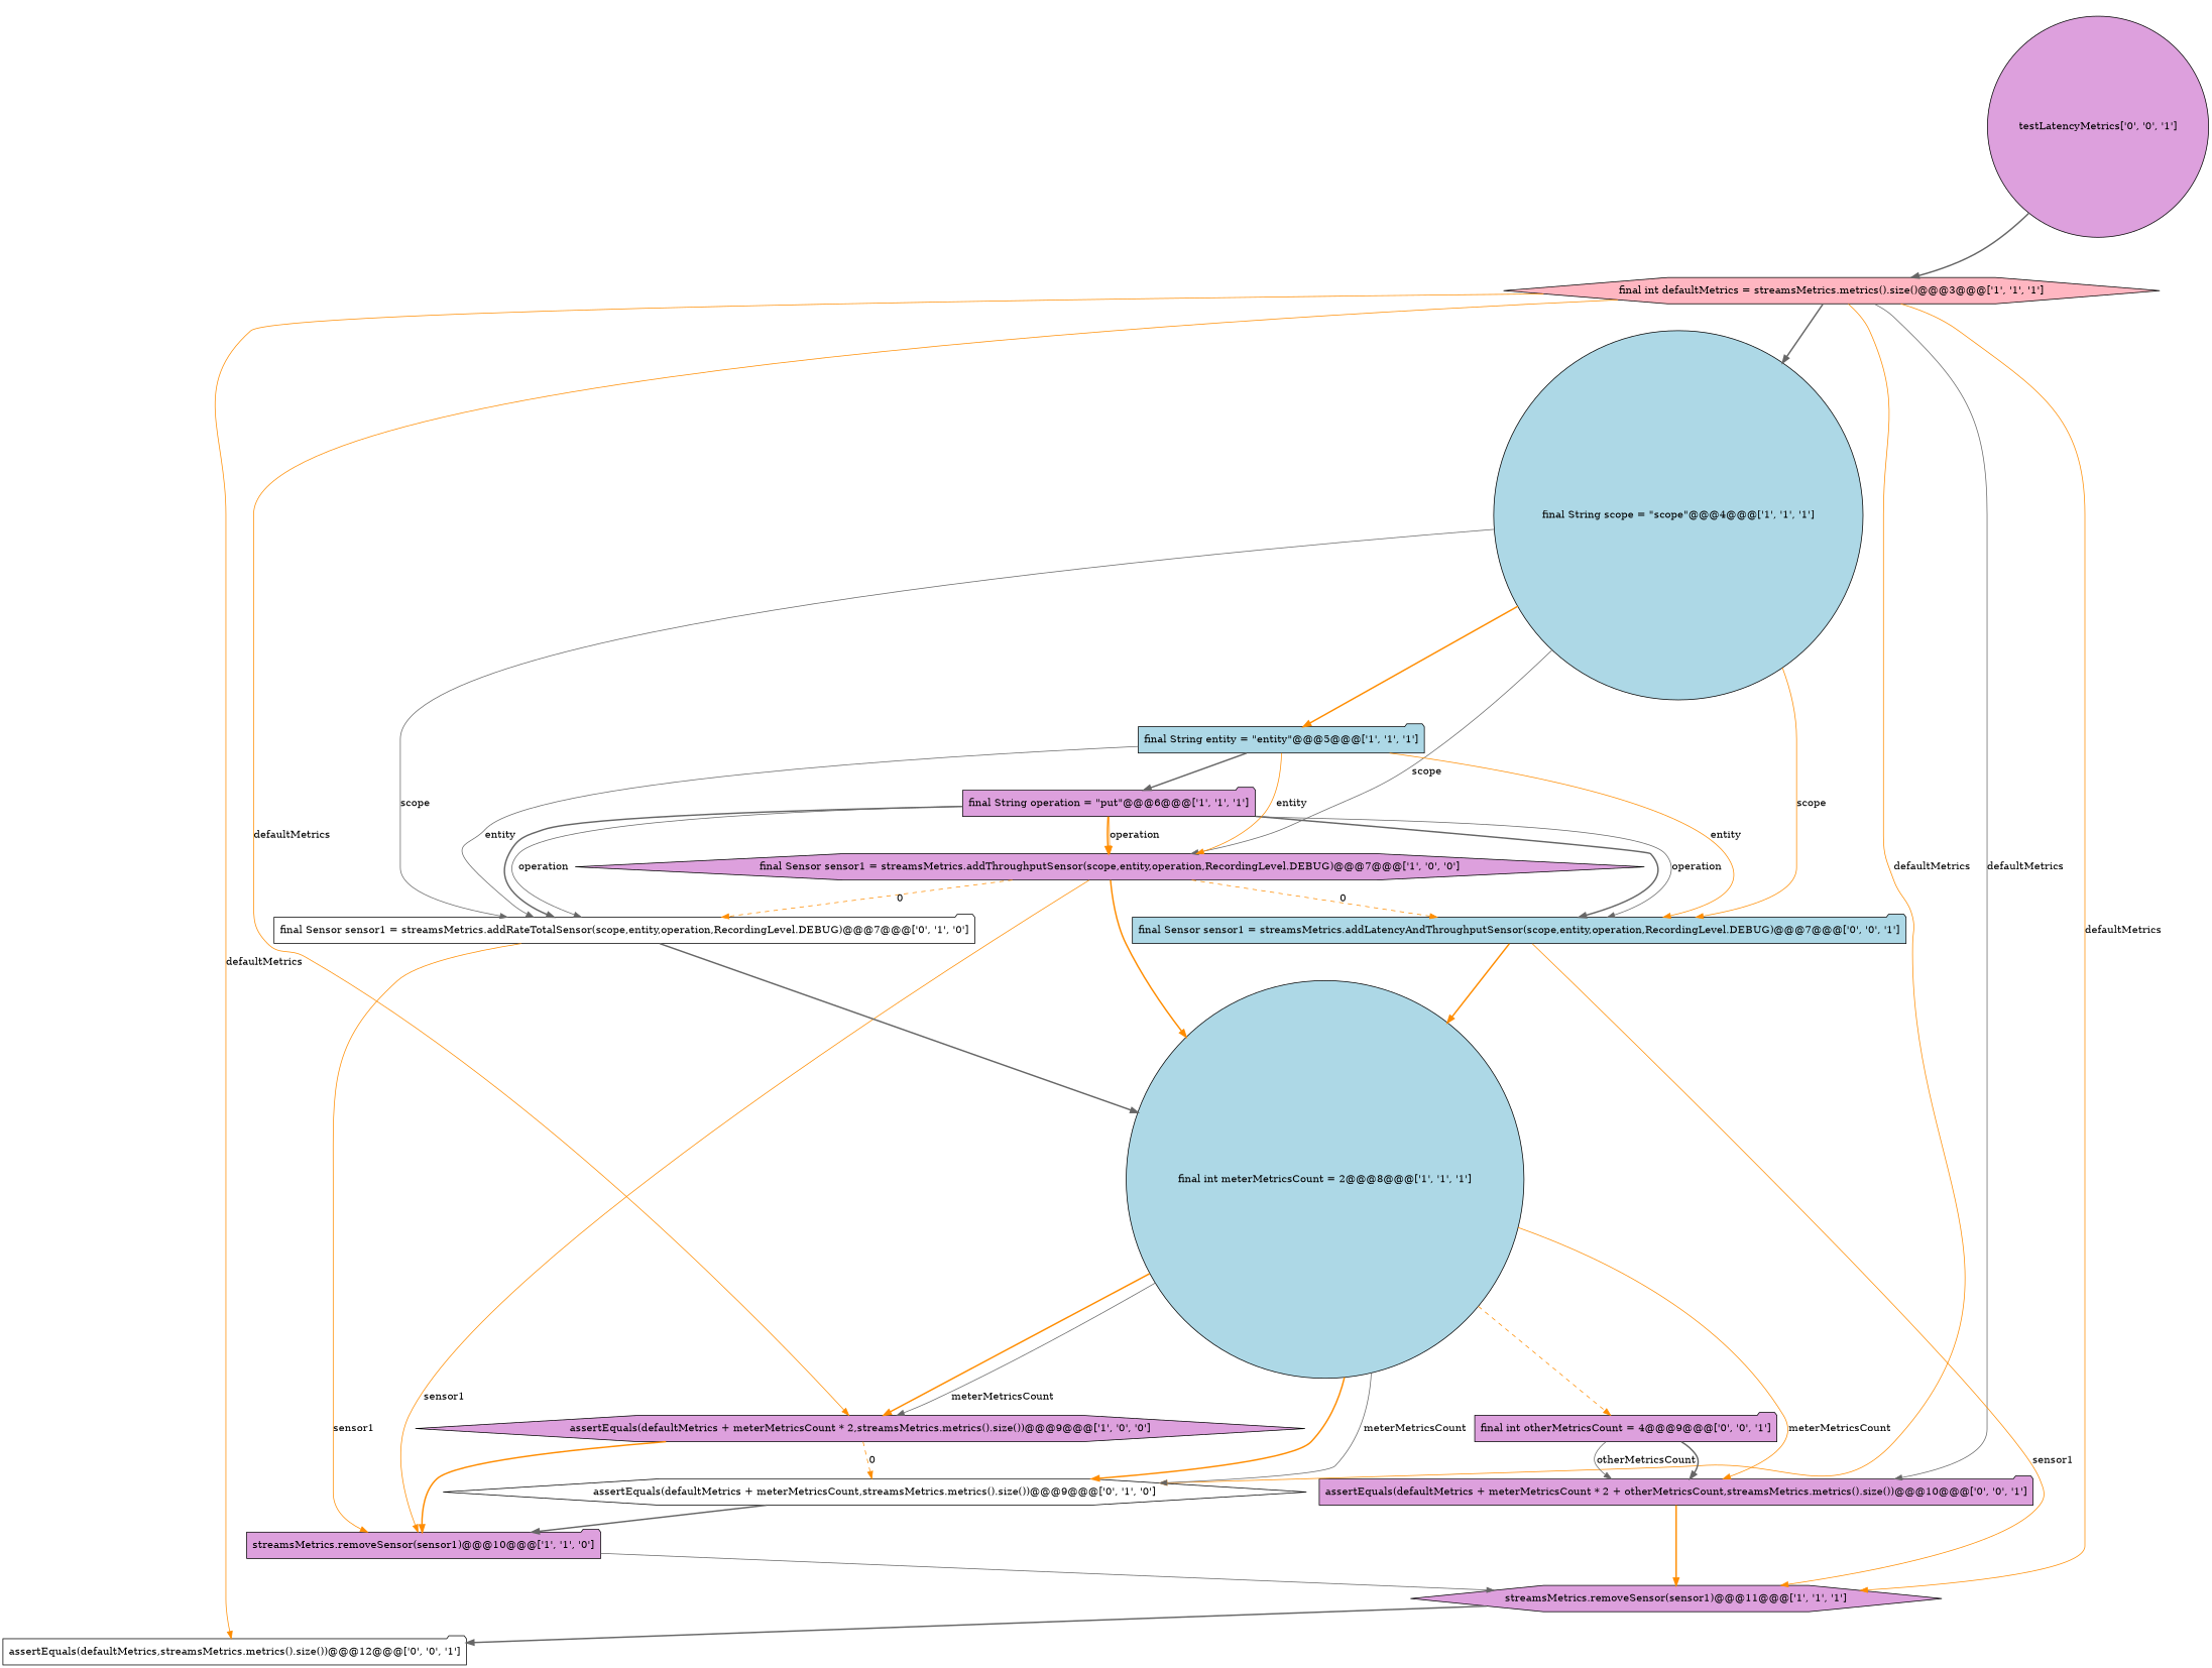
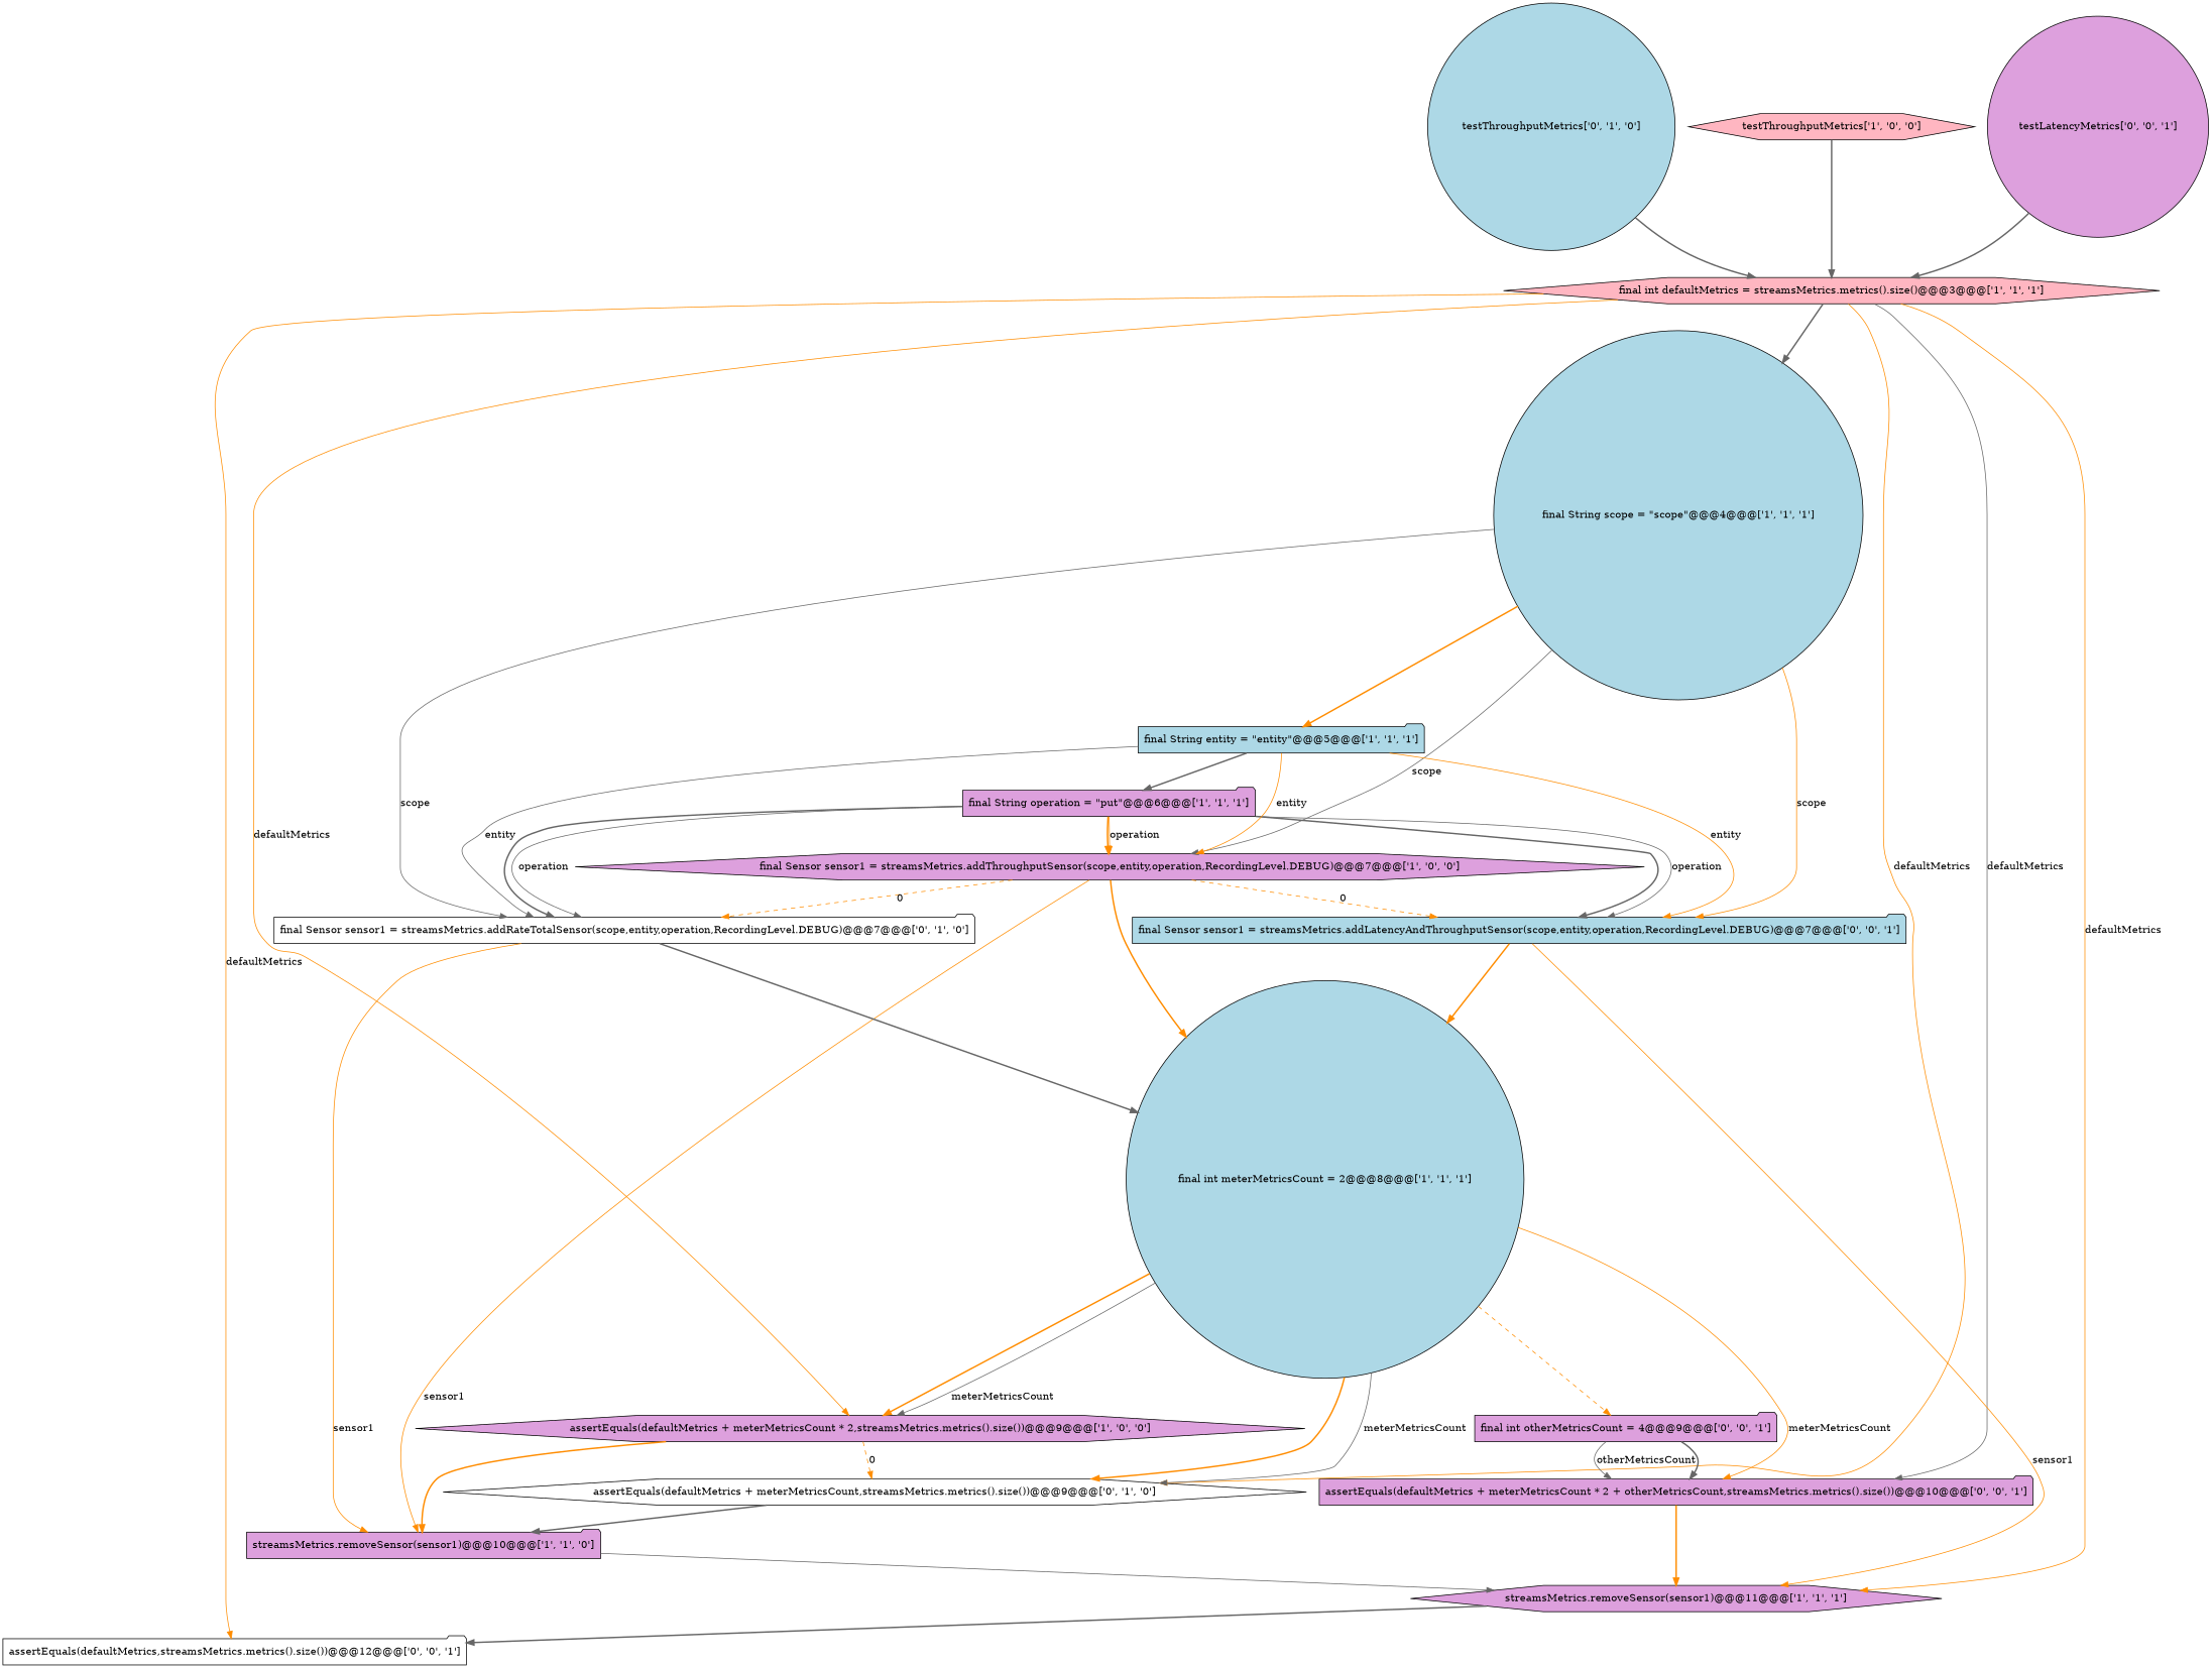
  digraph {
    node [fillcolor=plum shape=folder style=filled]
    edge [color=darkorange style=solid]
+   n1 [fillcolor=lightblue label="testThroughputMetrics['0', '1', '0']" shape=circle]
    n2 [fillcolor=lightpink label="final int defaultMetrics = streamsMetrics.metrics().size()@@@3@@@['1', '1', '1']" shape=hexagon]
    n3 [label="streamsMetrics.removeSensor(sensor1)@@@11@@@['1', '1', '1']" shape=hexagon]
    n4 [fillcolor=white label="assertEquals(defaultMetrics,streamsMetrics.metrics().size())@@@12@@@['0', '0', '1']"]
    n5 [label="assertEquals(defaultMetrics + meterMetricsCount * 2 + otherMetricsCount,streamsMetrics.metrics().size())@@@10@@@['0', '0', '1']"]
    n6 [fillcolor=lightblue label="final String scope = \"scope\"@@@4@@@['1', '1', '1']" shape=circle]
    n7 [fillcolor=white label="assertEquals(defaultMetrics + meterMetricsCount,streamsMetrics.metrics().size())@@@9@@@['0', '1', '0']" shape=hexagon]
    n8 [label="assertEquals(defaultMetrics + meterMetricsCount * 2,streamsMetrics.metrics().size())@@@9@@@['1', '0', '0']" shape=hexagon]
    n9 [label="final String operation = \"put\"@@@6@@@['1', '1', '1']"]
    n10 [label="final Sensor sensor1 = streamsMetrics.addThroughputSensor(scope,entity,operation,RecordingLevel.DEBUG)@@@7@@@['1', '0', '0']" shape=hexagon]
    n11 [fillcolor=white label="final Sensor sensor1 = streamsMetrics.addRateTotalSensor(scope,entity,operation,RecordingLevel.DEBUG)@@@7@@@['0', '1', '0']"]
    n12 [fillcolor=lightblue label="final Sensor sensor1 = streamsMetrics.addLatencyAndThroughputSensor(scope,entity,operation,RecordingLevel.DEBUG)@@@7@@@['0', '0', '1']"]
    n13 [label="streamsMetrics.removeSensor(sensor1)@@@10@@@['1', '1', '0']"]
    n14 [fillcolor=lightblue label="final int meterMetricsCount = 2@@@8@@@['1', '1', '1']" shape=circle]
+   n15 [fillcolor=lightpink label="testThroughputMetrics['1', '0', '0']" shape=hexagon]
    n16 [label="final int otherMetricsCount = 4@@@9@@@['0', '0', '1']"]
    n17 [fillcolor=lightblue label="final String entity = \"entity\"@@@5@@@['1', '1', '1']"]
    n18 [label="testLatencyMetrics['0', '0', '1']" shape=circle]
+   n1 -> n2 [color=gray40 style=bold]
    n2 -> n3 [label=defaultMetrics]
    n2 -> n4 [label=defaultMetrics]
    n2 -> n5 [color=gray40 label=defaultMetrics]
    n2 -> n6 [color=gray40 style=bold]
    n2 -> n7 [label=defaultMetrics]
    n2 -> n8 [label=defaultMetrics]
    n3 -> n4 [color=gray40 style=bold]
    n5 -> n3 [style=bold]
    n6 -> n10 [color=gray40 label=scope]
    n6 -> n11 [color=gray40 label=scope]
    n6 -> n12 [label=scope]
    n6 -> n17 [style=bold]
    n7 -> n13 [color=gray40 style=bold]
    n8 -> n7 [label=0 style=dashed]
    n8 -> n13 [style=bold]
    n9 -> n10 [label=operation]
    n9 -> n10 [style=bold]
    n9 -> n11 [color=gray40 label=operation]
    n9 -> n11 [color=gray40 style=bold]
    n9 -> n12 [color=gray40 style=bold]
    n9 -> n12 [color=gray40 label=operation]
    n10 -> n11 [label=0 style=dashed]
    n10 -> n12 [label=0 style=dashed]
    n10 -> n13 [label=sensor1]
    n10 -> n14 [style=bold]
    n11 -> n13 [label=sensor1]
    n11 -> n14 [color=gray40 style=bold]
    n12 -> n3 [label=sensor1]
    n12 -> n14 [style=bold]
    n13 -> n3 [color=gray40]
    n14 -> n5 [label=meterMetricsCount]
    n14 -> n7 [color=gray40 label=meterMetricsCount]
    n14 -> n7 [style=bold]
    n14 -> n8 [style=bold]
    n14 -> n8 [color=gray40 label=meterMetricsCount]
    n14 -> n16 [style=dashed]
+   n15 -> n2 [color=gray40 style=bold]
    n16 -> n5 [color=gray40 label=otherMetricsCount]
    n16 -> n5 [color=gray40 style=bold]
    n17 -> n9 [color=gray40 style=bold]
    n17 -> n10 [label=entity]
    n17 -> n11 [color=gray40 label=entity]
    n17 -> n12 [label=entity]
    n18 -> n2 [color=gray40 style=bold]
  }
